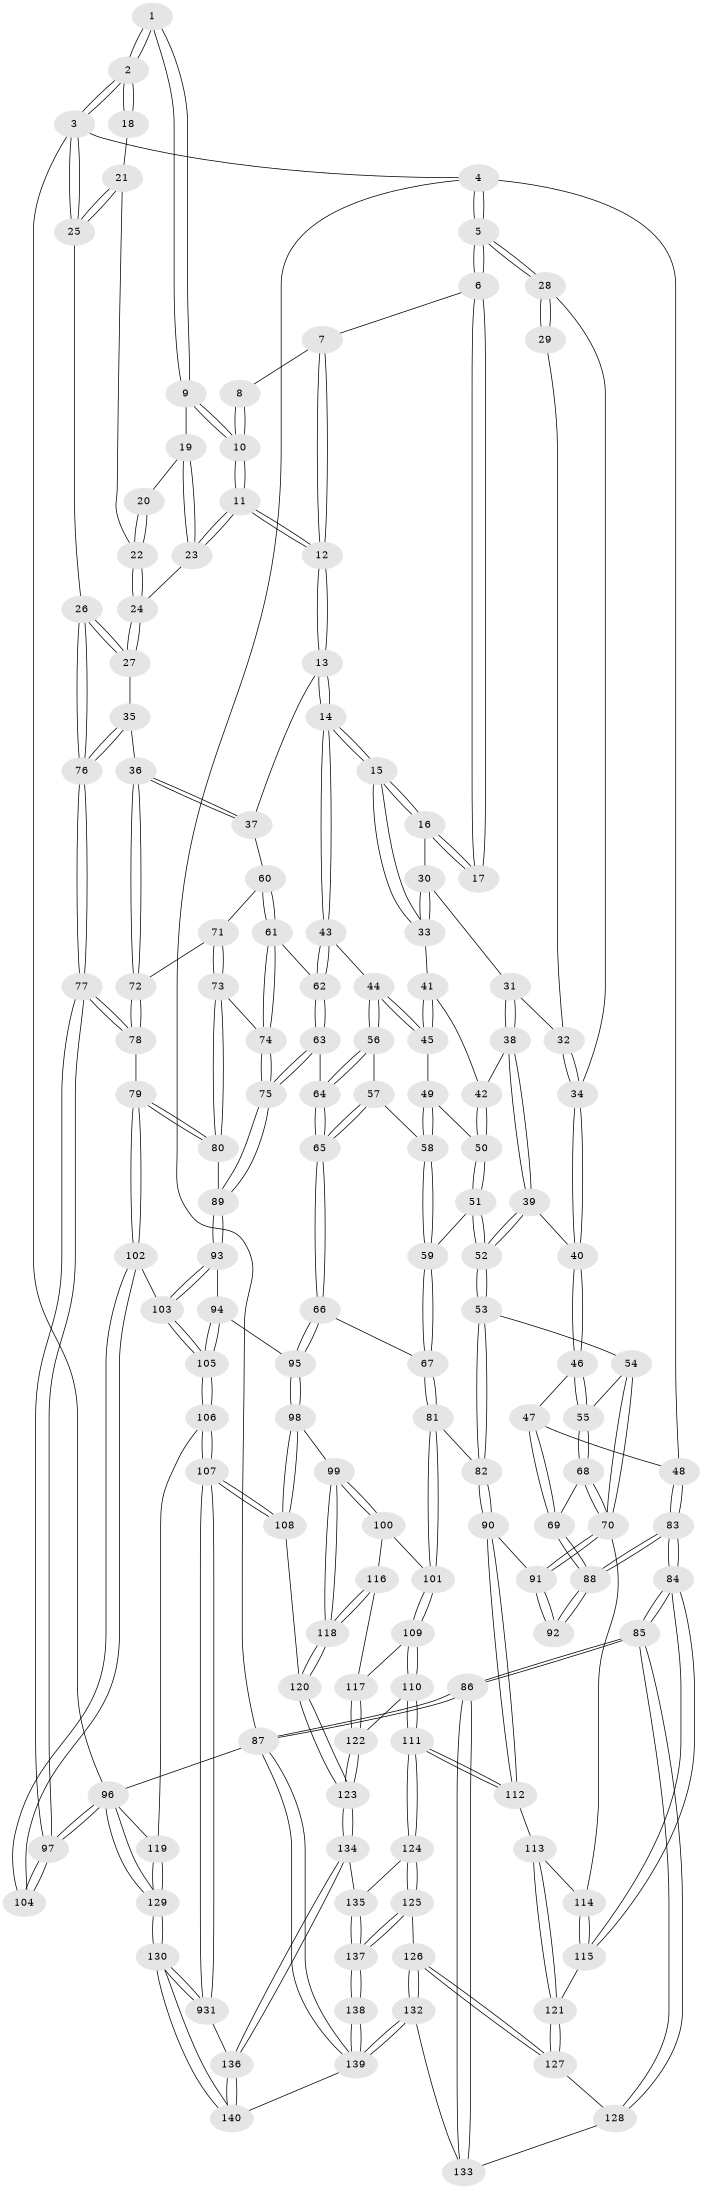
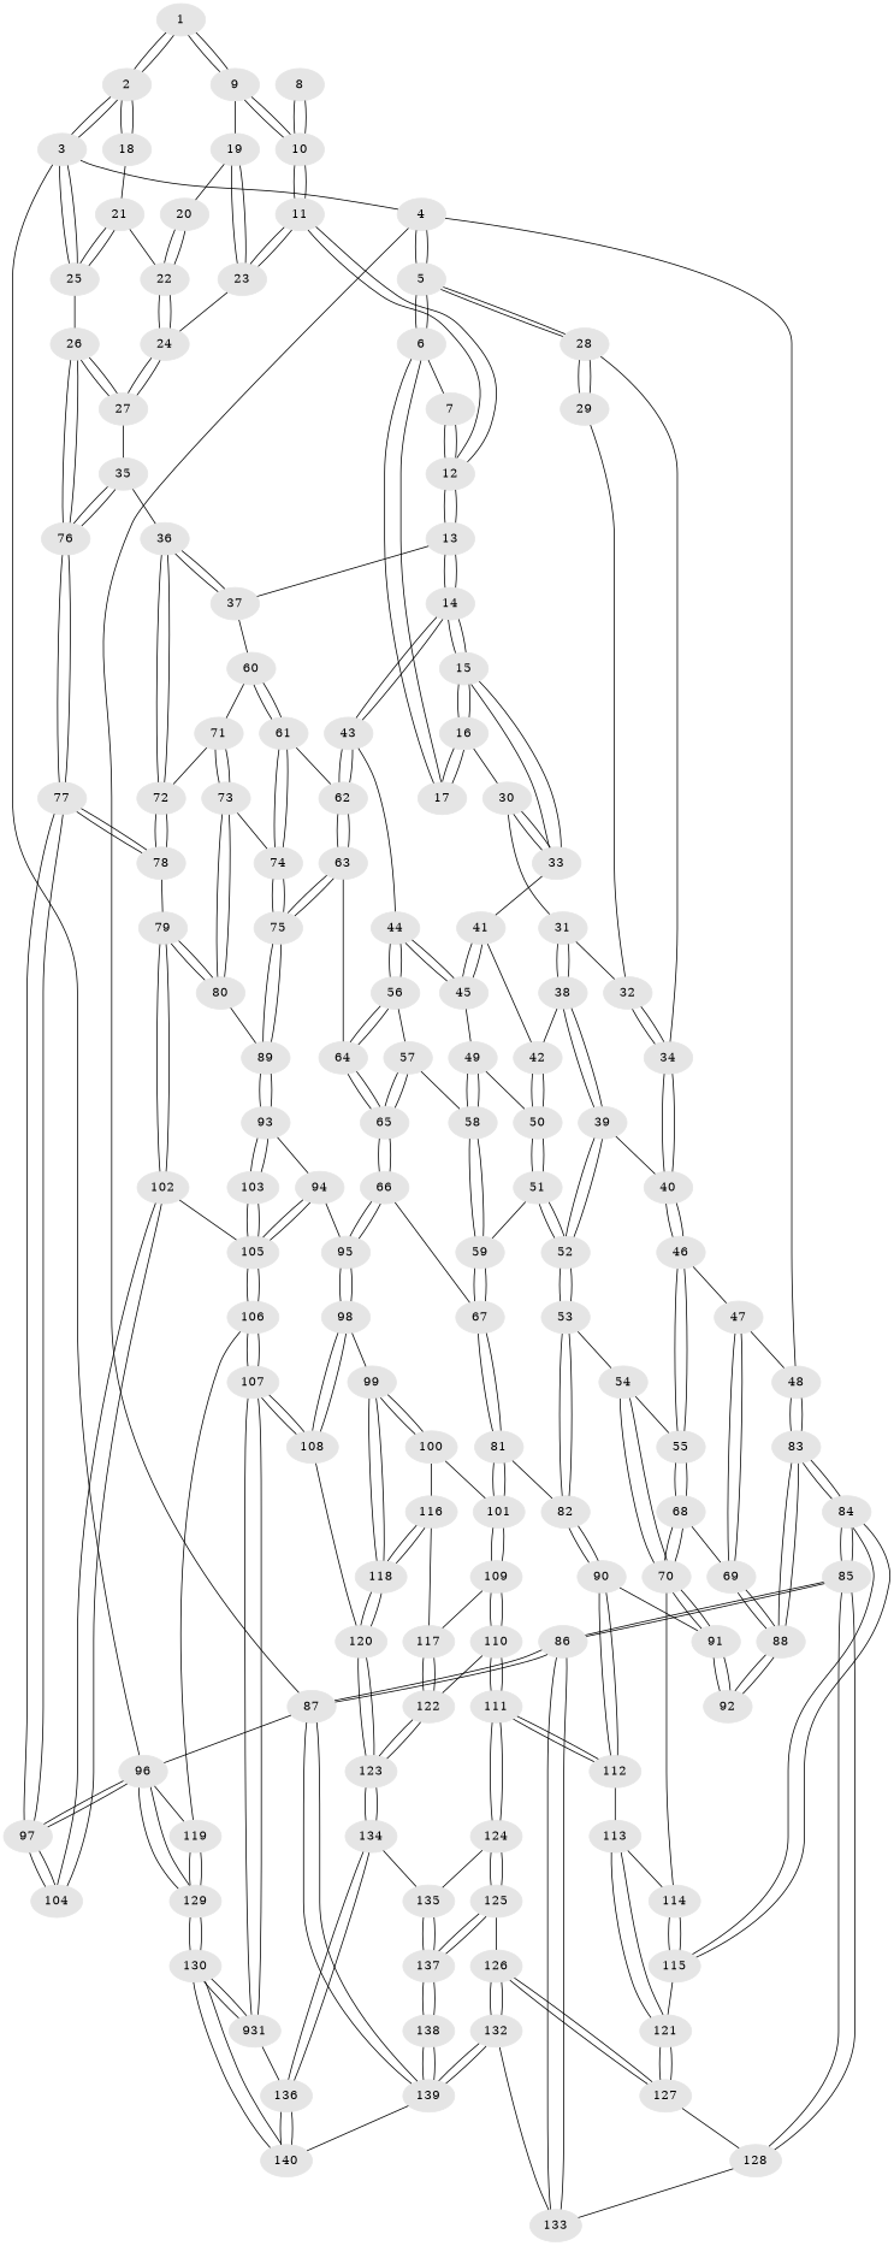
  graph {
    node [color=gray90 style=filled]
    1
    2
    9
    3
    18
    10
    19
    4
    25
    96
    21
    5
    48
    87
    26
    97
    129
    119
    6
    28
    83
    139
    7
    17
    29
    34
    8
    12
    13
    11
    23
    20
    24
    14
    37
    15
    43
    60
    16
    33
    44
    62
    30
    41
    31
    22
    27
    35
    76
    77
    36
    32
    40
    38
    39
    42
    45
    46
    72
    78
    61
    71
    52
    50
    53
    47
    55
    49
    51
    56
    63
    57
    64
    58
    69
    68
    88
    84
    59
    67
    54
    82
    70
    90
    91
    114
    65
    66
    81
    74
    73
    75
    89
    95
    98
    101
    92
    80
    79
    93
    104
    102
    103
    109
    112
    85
    115
    86
    128
    121
    133
    140
    94
    113
    105
    106
    99
    108
    130
    100
    118
    120
    116
    117
    110
    107
    n127 [label=931]
    136
    123
    111
    122
    124
    125
    135
    127
    134
    126
    137
    132
    138
    1 -- 2
    1 -- 2
    1 -- 9
    1 -- 9
    2 -- 3
    2 -- 3
    2 -- 18
    2 -- 18
    9 -- 10
    9 -- 10
    9 -- 19
    3 -- 4
    3 -- 25
    3 -- 25
    3 -- 96
    18 -- 21
    10 -- 11
    10 -- 11
    19 -- 23
    19 -- 23
    19 -- 20
    4 -- 5
    4 -- 5
    4 -- 48
    4 -- 87
    25 -- 26
    96 -- 97
    96 -- 97
    96 -- 129
    96 -- 129
    96 -- 119
    21 -- 25
    21 -- 25
    21 -- 22
    5 -- 6
    5 -- 6
    5 -- 28
    5 -- 28
    48 -- 83
    48 -- 83
    87 -- 96
    87 -- 139
    87 -- 139
    26 -- 27
    26 -- 27
    26 -- 76
    26 -- 76
    97 -- 104
    97 -- 104
    129 -- 130
    129 -- 130
    119 -- 129
    119 -- 129
    6 -- 7
    6 -- 17
    6 -- 17
    28 -- 29
    28 -- 29
    28 -- 34
    83 -- 88
    83 -- 88
    83 -- 84
    83 -- 84
    139 -- 140
-   7 -- 8
    7 -- 12
    7 -- 12
    29 -- 32
    34 -- 40
    34 -- 40
    8 -- 10
    8 -- 10
    12 -- 13
    12 -- 13
    13 -- 14
    13 -- 14
    13 -- 37
    11 -- 12
    11 -- 12
    11 -- 23
    11 -- 23
    23 -- 24
    20 -- 22
    20 -- 22
    24 -- 27
    24 -- 27
    14 -- 15
    14 -- 15
    14 -- 43
    14 -- 43
    37 -- 60
    15 -- 16
    15 -- 16
    15 -- 33
    15 -- 33
    43 -- 44
    43 -- 62
    43 -- 62
    60 -- 61
    60 -- 61
    60 -- 71
    16 -- 17
    16 -- 17
    16 -- 30
    33 -- 41
    44 -- 45
    44 -- 45
    44 -- 56
    44 -- 56
    62 -- 63
    62 -- 63
    30 -- 33
    30 -- 33
    30 -- 31
    41 -- 42
    41 -- 45
    41 -- 45
    31 -- 32
    31 -- 38
    31 -- 38
    22 -- 24
    22 -- 24
    27 -- 35
    35 -- 76
    35 -- 76
    35 -- 36
    76 -- 77
    76 -- 77
    77 -- 97
    77 -- 97
    77 -- 78
    77 -- 78
    36 -- 37
    36 -- 37
    36 -- 72
    36 -- 72
    32 -- 34
    32 -- 34
    40 -- 46
    40 -- 46
    38 -- 39
    38 -- 39
    38 -- 42
    39 -- 40
    39 -- 52
    39 -- 52
    42 -- 50
    42 -- 50
    45 -- 49
    46 -- 47
    46 -- 55
    46 -- 55
    72 -- 78
    72 -- 78
    78 -- 79
    61 -- 62
    61 -- 74
    61 -- 74
    71 -- 72
    71 -- 73
    71 -- 73
    52 -- 53
    52 -- 53
    50 -- 51
    50 -- 51
    53 -- 54
    53 -- 82
    53 -- 82
    47 -- 48
    47 -- 69
    47 -- 69
    55 -- 68
    55 -- 68
    49 -- 50
    49 -- 58
    49 -- 58
    51 -- 52
    51 -- 52
    51 -- 59
    56 -- 57
    56 -- 64
    56 -- 64
    63 -- 64
    63 -- 75
    63 -- 75
    57 -- 58
    57 -- 65
    57 -- 65
    64 -- 65
    64 -- 65
    58 -- 59
    58 -- 59
    69 -- 88
    69 -- 88
    68 -- 69
    68 -- 70
    68 -- 70
    88 -- 92
    88 -- 92
    84 -- 85
    84 -- 85
    84 -- 115
    84 -- 115
    59 -- 67
    59 -- 67
    67 -- 81
    67 -- 81
    54 -- 55
    54 -- 70
    54 -- 70
    82 -- 90
    82 -- 90
    70 -- 91
    70 -- 91
    70 -- 114
    90 -- 91
    90 -- 112
    90 -- 112
    91 -- 92
    91 -- 92
    114 -- 115
    114 -- 115
    65 -- 66
    65 -- 66
    66 -- 67
    66 -- 95
    66 -- 95
    81 -- 82
    81 -- 101
    81 -- 101
    74 -- 75
    74 -- 75
    73 -- 74
    73 -- 80
    73 -- 80
    75 -- 89
    75 -- 89
    89 -- 93
    89 -- 93
    95 -- 98
    95 -- 98
    98 -- 99
    98 -- 108
    98 -- 108
    101 -- 109
    101 -- 109
    80 -- 89
    79 -- 80
    79 -- 80
    79 -- 102
    79 -- 102
    93 -- 103
    93 -- 103
    93 -- 94
    102 -- 104
    102 -- 104
-   102 -- 103
+   102 -- 105
    103 -- 105
    103 -- 105
    109 -- 117
    109 -- 110
    109 -- 110
    112 -- 113
    85 -- 86
    85 -- 86
    85 -- 128
    85 -- 128
    115 -- 121
    86 -- 87
    86 -- 87
    86 -- 133
    86 -- 133
    128 -- 133
    121 -- 127
    121 -- 127
    94 -- 95
    94 -- 105
    94 -- 105
    113 -- 114
    113 -- 121
    113 -- 121
    105 -- 106
    105 -- 106
    106 -- 119
    106 -- 107
    106 -- 107
    99 -- 100
    99 -- 100
    99 -- 118
    99 -- 118
    108 -- 120
    130 -- 140
    130 -- 140
    130 -- n127
    130 -- n127
    100 -- 101
    100 -- 116
    118 -- 120
    118 -- 120
    120 -- 123
    120 -- 123
    116 -- 118
    116 -- 118
    116 -- 117
    117 -- 122
    117 -- 122
    110 -- 111
    110 -- 111
    110 -- 122
    107 -- 108
    107 -- 108
    107 -- n127
    107 -- n127
    n127 -- 136
    136 -- 140
    136 -- 140
    123 -- 134
    123 -- 134
    111 -- 112
    111 -- 112
    111 -- 124
    111 -- 124
    122 -- 123
    122 -- 123
    124 -- 125
    124 -- 125
    124 -- 135
    125 -- 126
    125 -- 137
    125 -- 137
    135 -- 137
    135 -- 137
    127 -- 128
    134 -- 136
    134 -- 136
    134 -- 135
    126 -- 127
    126 -- 127
    126 -- 132
    126 -- 132
    137 -- 138
    137 -- 138
    132 -- 139
    132 -- 139
    132 -- 133
    138 -- 139
    138 -- 139
  }
